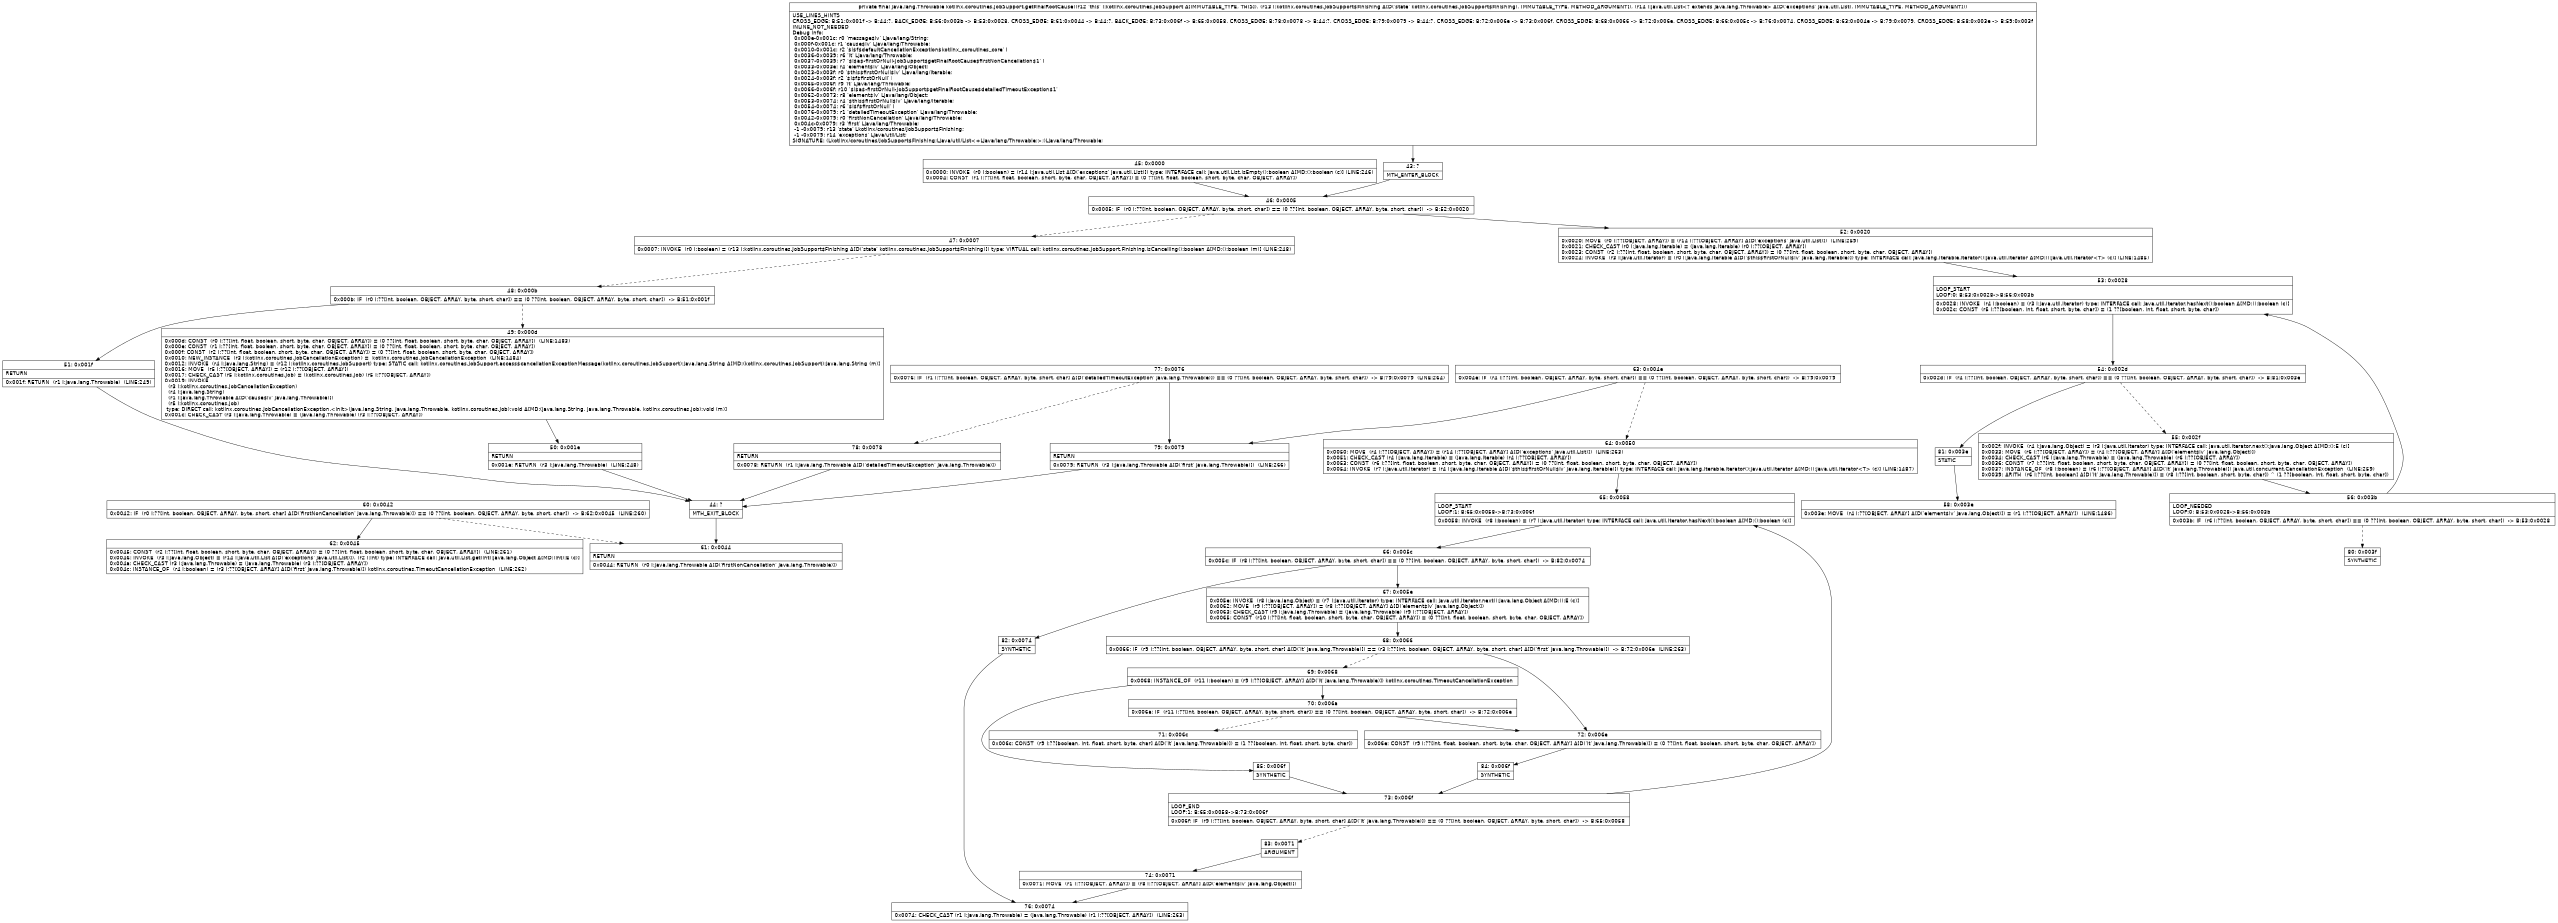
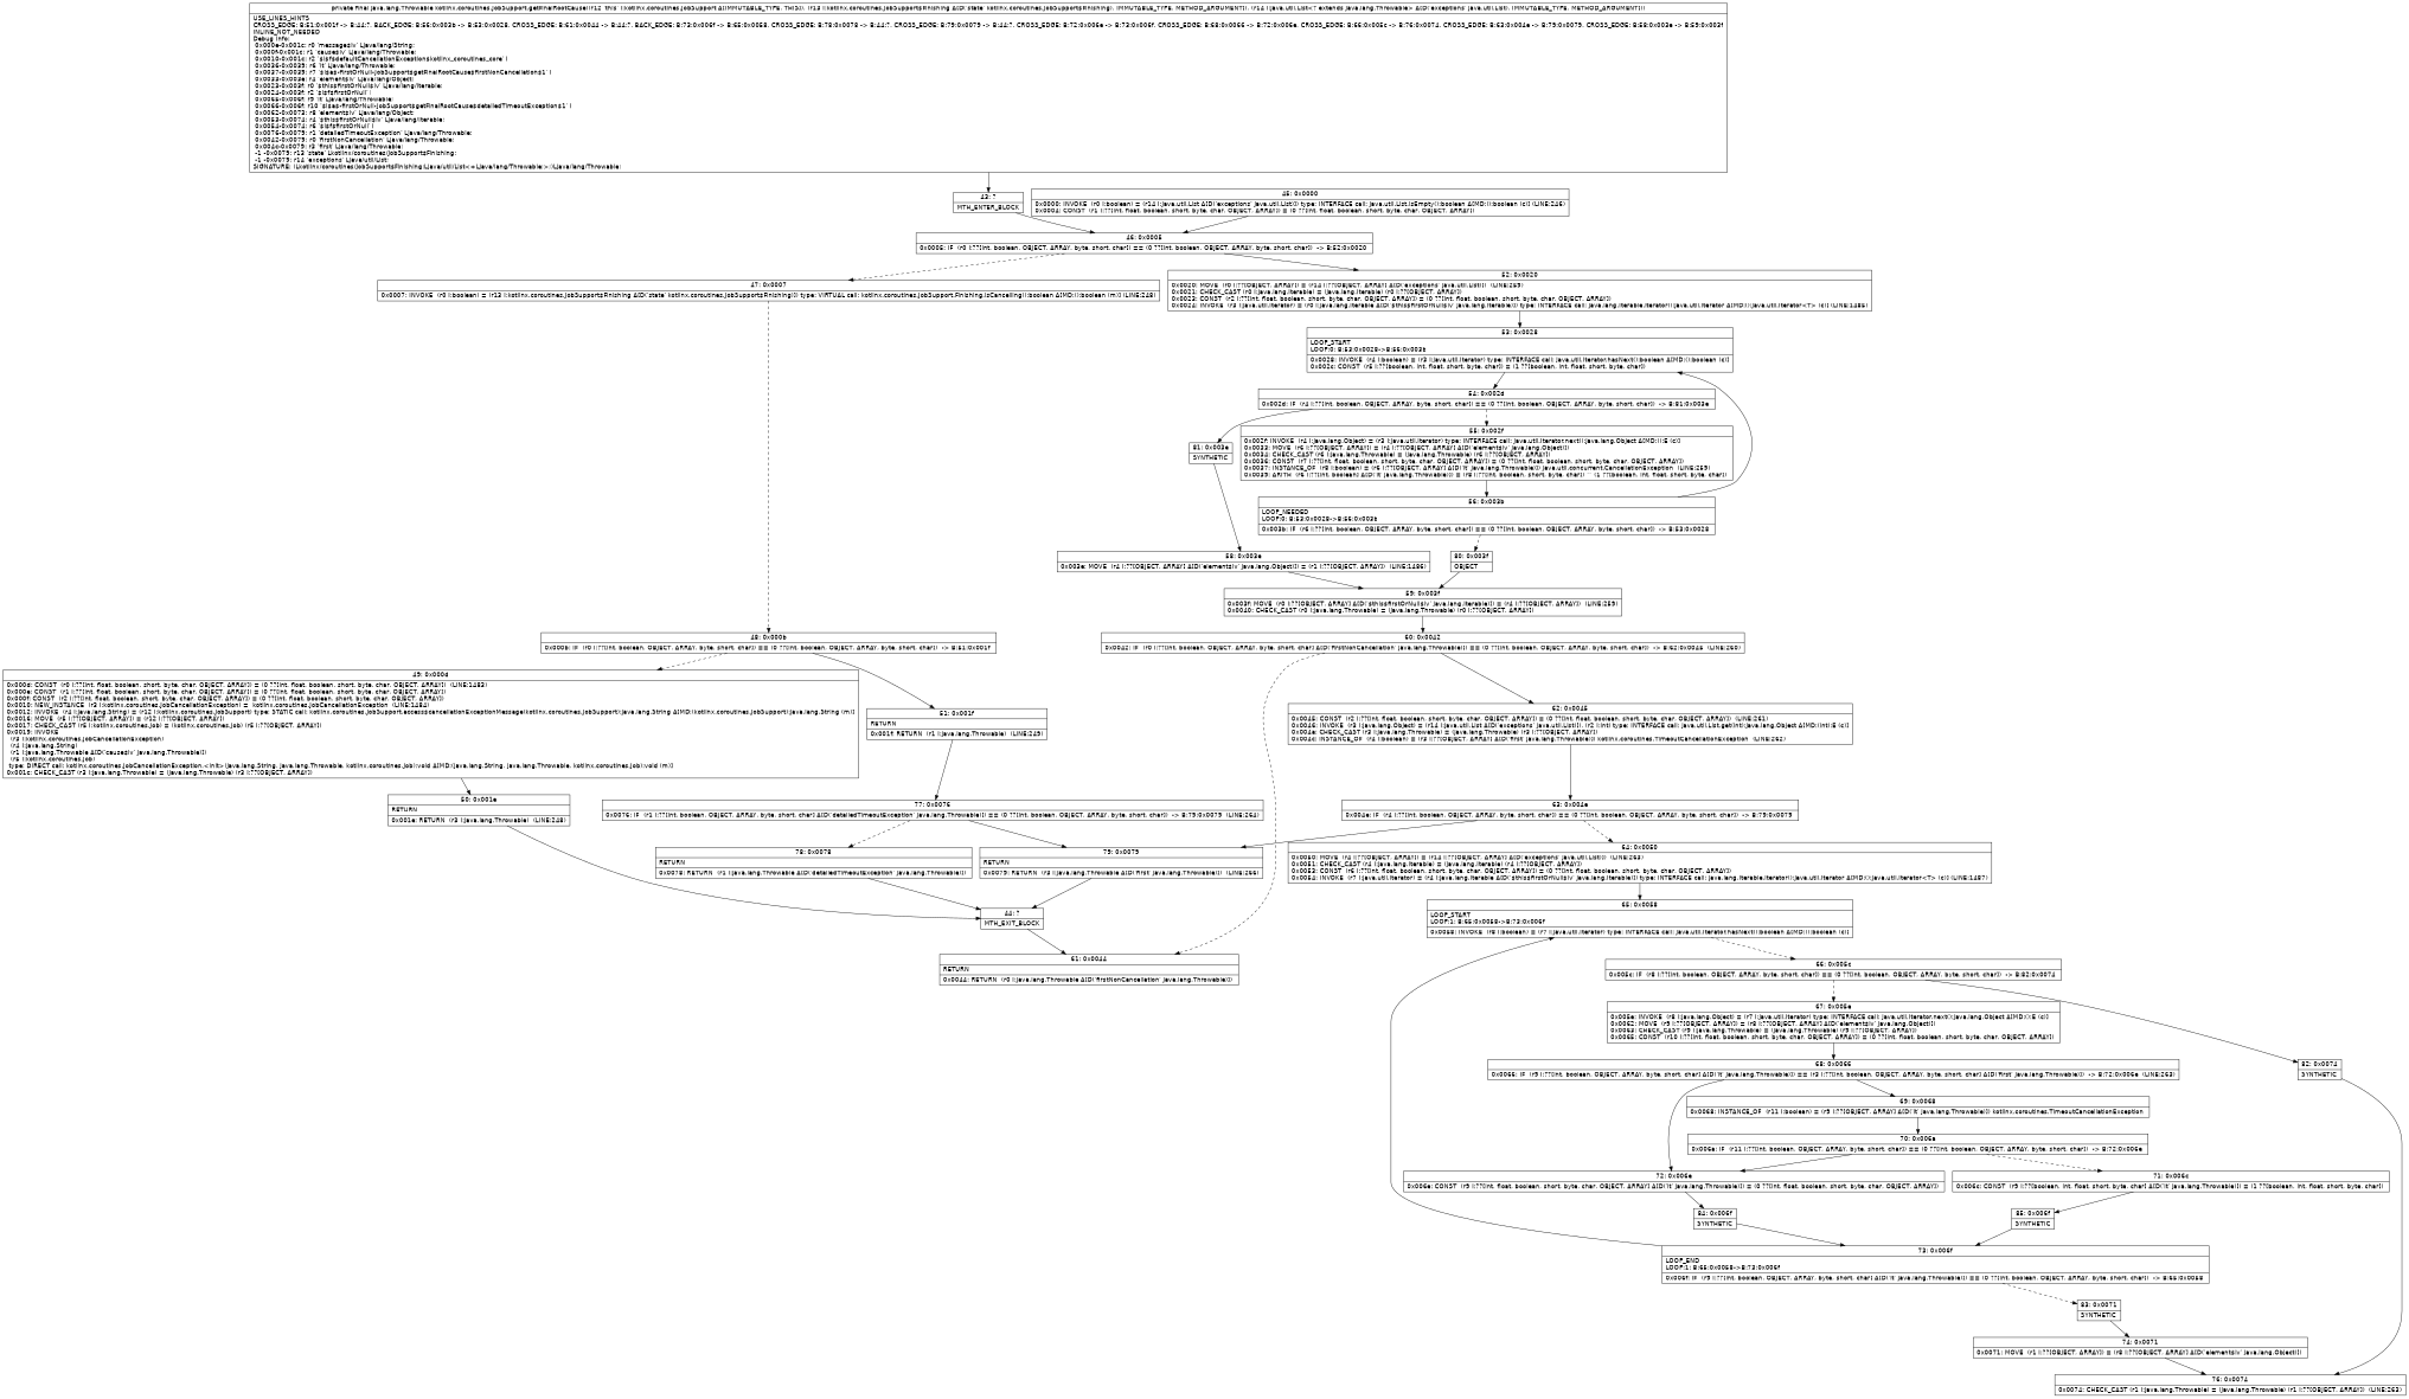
  digraph {
    fontname="DejaVu Sans"
    node [fontname="DejaVu Sans" shape=record]
    edge [fontname="DejaVu Sans"]
    n1 [label="{43\:\ ?|MTH_ENTER_BLOCK\l}"]
    n2 [label="{46\:\ 0x0005|0x0005: IF  (r0 I:??[int, boolean, OBJECT, ARRAY, byte, short, char]) == (0 ??[int, boolean, OBJECT, ARRAY, byte, short, char])  \-\> B:52:0x0020 \l}"]
    n3 [label="{45\:\ 0x0000|0x0000: INVOKE  (r0 I:boolean) = (r14 I:java.util.List A[D('exceptions' java.util.List)]) type: INTERFACE call: java.util.List.isEmpty():boolean A[MD:():boolean (c)] (LINE:246)\l0x0004: CONST  (r1 I:??[int, float, boolean, short, byte, char, OBJECT, ARRAY]) = (0 ??[int, float, boolean, short, byte, char, OBJECT, ARRAY]) \l}"]
    n4 [label="{47\:\ 0x0007|0x0007: INVOKE  (r0 I:boolean) = (r13 I:kotlinx.coroutines.JobSupport$Finishing A[D('state' kotlinx.coroutines.JobSupport$Finishing)]) type: VIRTUAL call: kotlinx.coroutines.JobSupport.Finishing.isCancelling():boolean A[MD:():boolean (m)] (LINE:248)\l}"]
    n5 [label="{52\:\ 0x0020|0x0020: MOVE  (r0 I:??[OBJECT, ARRAY]) = (r14 I:??[OBJECT, ARRAY] A[D('exceptions' java.util.List)])  (LINE:259)\l0x0021: CHECK_CAST (r0 I:java.lang.Iterable) = (java.lang.Iterable) (r0 I:??[OBJECT, ARRAY]) \l0x0023: CONST  (r2 I:??[int, float, boolean, short, byte, char, OBJECT, ARRAY]) = (0 ??[int, float, boolean, short, byte, char, OBJECT, ARRAY]) \l0x0024: INVOKE  (r3 I:java.util.Iterator) = (r0 I:java.lang.Iterable A[D('$this$firstOrNull$iv' java.lang.Iterable)]) type: INTERFACE call: java.lang.Iterable.iterator():java.util.Iterator A[MD:():java.util.Iterator\<T\> (c)] (LINE:1485)\l}"]
    n6 [label="{48\:\ 0x000b|0x000b: IF  (r0 I:??[int, boolean, OBJECT, ARRAY, byte, short, char]) == (0 ??[int, boolean, OBJECT, ARRAY, byte, short, char])  \-\> B:51:0x001f \l}"]
    n7 [label="{53\:\ 0x0028|LOOP_START\lLOOP:0: B:53:0x0028\-\>B:56:0x003b\l|0x0028: INVOKE  (r4 I:boolean) = (r3 I:java.util.Iterator) type: INTERFACE call: java.util.Iterator.hasNext():boolean A[MD:():boolean (c)]\l0x002c: CONST  (r5 I:??[boolean, int, float, short, byte, char]) = (1 ??[boolean, int, float, short, byte, char]) \l}"]
    n8 [label="{49\:\ 0x000d|0x000d: CONST  (r0 I:??[int, float, boolean, short, byte, char, OBJECT, ARRAY]) = (0 ??[int, float, boolean, short, byte, char, OBJECT, ARRAY])  (LINE:1483)\l0x000e: CONST  (r1 I:??[int, float, boolean, short, byte, char, OBJECT, ARRAY]) = (0 ??[int, float, boolean, short, byte, char, OBJECT, ARRAY]) \l0x000f: CONST  (r2 I:??[int, float, boolean, short, byte, char, OBJECT, ARRAY]) = (0 ??[int, float, boolean, short, byte, char, OBJECT, ARRAY]) \l0x0010: NEW_INSTANCE  (r3 I:kotlinx.coroutines.JobCancellationException) =  kotlinx.coroutines.JobCancellationException  (LINE:1484)\l0x0012: INVOKE  (r4 I:java.lang.String) = (r12 I:kotlinx.coroutines.JobSupport) type: STATIC call: kotlinx.coroutines.JobSupport.access$cancellationExceptionMessage(kotlinx.coroutines.JobSupport):java.lang.String A[MD:(kotlinx.coroutines.JobSupport):java.lang.String (m)]\l0x0016: MOVE  (r5 I:??[OBJECT, ARRAY]) = (r12 I:??[OBJECT, ARRAY]) \l0x0017: CHECK_CAST (r5 I:kotlinx.coroutines.Job) = (kotlinx.coroutines.Job) (r5 I:??[OBJECT, ARRAY]) \l0x0019: INVOKE  \l  (r3 I:kotlinx.coroutines.JobCancellationException)\l  (r4 I:java.lang.String)\l  (r1 I:java.lang.Throwable A[D('cause$iv' java.lang.Throwable)])\l  (r5 I:kotlinx.coroutines.Job)\l type: DIRECT call: kotlinx.coroutines.JobCancellationException.\<init\>(java.lang.String, java.lang.Throwable, kotlinx.coroutines.Job):void A[MD:(java.lang.String, java.lang.Throwable, kotlinx.coroutines.Job):void (m)]\l0x001c: CHECK_CAST (r3 I:java.lang.Throwable) = (java.lang.Throwable) (r3 I:??[OBJECT, ARRAY]) \l}"]
    n9 [label="{51\:\ 0x001f|RETURN\l|0x001f: RETURN  (r1 I:java.lang.Throwable)  (LINE:249)\l}"]
    n10 [label="{50\:\ 0x001e|RETURN\l|0x001e: RETURN  (r3 I:java.lang.Throwable)  (LINE:248)\l}"]
    n11 [label="{44\:\ ?|MTH_EXIT_BLOCK\l}"]
    n12 [label="{61\:\ 0x0044|RETURN\l|0x0044: RETURN  (r0 I:java.lang.Throwable A[D('firstNonCancellation' java.lang.Throwable)]) \l}"]
    n13 [label="{54\:\ 0x002d|0x002d: IF  (r4 I:??[int, boolean, OBJECT, ARRAY, byte, short, char]) == (0 ??[int, boolean, OBJECT, ARRAY, byte, short, char])  \-\> B:81:0x003e \l}"]
    n14 [label="{55\:\ 0x002f|0x002f: INVOKE  (r4 I:java.lang.Object) = (r3 I:java.util.Iterator) type: INTERFACE call: java.util.Iterator.next():java.lang.Object A[MD:():E (c)]\l0x0033: MOVE  (r6 I:??[OBJECT, ARRAY]) = (r4 I:??[OBJECT, ARRAY] A[D('element$iv' java.lang.Object)]) \l0x0034: CHECK_CAST (r6 I:java.lang.Throwable) = (java.lang.Throwable) (r6 I:??[OBJECT, ARRAY]) \l0x0036: CONST  (r7 I:??[int, float, boolean, short, byte, char, OBJECT, ARRAY]) = (0 ??[int, float, boolean, short, byte, char, OBJECT, ARRAY]) \l0x0037: INSTANCE_OF  (r8 I:boolean) = (r6 I:??[OBJECT, ARRAY] A[D('it' java.lang.Throwable)]) java.util.concurrent.CancellationException  (LINE:259)\l0x0039: ARITH  (r6 I:??[int, boolean] A[D('it' java.lang.Throwable)]) = (r8 I:??[int, boolean, short, byte, char]) ^ (1 ??[boolean, int, float, short, byte, char]) \l}"]
-   n15 [label="{81\:\ 0x003e|STATIC\l}"]
+   n15 [label="{81\:\ 0x003e|SYNTHETIC\l}"]
    n16 [label="{56\:\ 0x003b|LOOP_NEEDED\lLOOP:0: B:53:0x0028\-\>B:56:0x003b\l|0x003b: IF  (r6 I:??[int, boolean, OBJECT, ARRAY, byte, short, char]) == (0 ??[int, boolean, OBJECT, ARRAY, byte, short, char])  \-\> B:53:0x0028 \l}"]
    n17 [label="{58\:\ 0x003e|0x003e: MOVE  (r4 I:??[OBJECT, ARRAY] A[D('element$iv' java.lang.Object)]) = (r1 I:??[OBJECT, ARRAY])  (LINE:1486)\l}"]
-   n18 [label="{80\:\ 0x003f|SYNTHETIC\l}"]
+   n18 [label="{80\:\ 0x003f|OBJECT\l}"]
+   n19 [label="{59\:\ 0x003f|0x003f: MOVE  (r0 I:??[OBJECT, ARRAY] A[D('$this$firstOrNull$iv' java.lang.Iterable)]) = (r4 I:??[OBJECT, ARRAY])  (LINE:259)\l0x0040: CHECK_CAST (r0 I:java.lang.Throwable) = (java.lang.Throwable) (r0 I:??[OBJECT, ARRAY]) \l}"]
    n20 [label="{60\:\ 0x0042|0x0042: IF  (r0 I:??[int, boolean, OBJECT, ARRAY, byte, short, char] A[D('firstNonCancellation' java.lang.Throwable)]) == (0 ??[int, boolean, OBJECT, ARRAY, byte, short, char])  \-\> B:62:0x0045  (LINE:260)\l}"]
    n21 [label="{62\:\ 0x0045|0x0045: CONST  (r2 I:??[int, float, boolean, short, byte, char, OBJECT, ARRAY]) = (0 ??[int, float, boolean, short, byte, char, OBJECT, ARRAY])  (LINE:261)\l0x0046: INVOKE  (r3 I:java.lang.Object) = (r14 I:java.util.List A[D('exceptions' java.util.List)]), (r2 I:int) type: INTERFACE call: java.util.List.get(int):java.lang.Object A[MD:(int):E (c)]\l0x004a: CHECK_CAST (r3 I:java.lang.Throwable) = (java.lang.Throwable) (r3 I:??[OBJECT, ARRAY]) \l0x004c: INSTANCE_OF  (r4 I:boolean) = (r3 I:??[OBJECT, ARRAY] A[D('first' java.lang.Throwable)]) kotlinx.coroutines.TimeoutCancellationException  (LINE:262)\l}"]
    n22 [label="{63\:\ 0x004e|0x004e: IF  (r4 I:??[int, boolean, OBJECT, ARRAY, byte, short, char]) == (0 ??[int, boolean, OBJECT, ARRAY, byte, short, char])  \-\> B:79:0x0079 \l}"]
    n23 [label="{64\:\ 0x0050|0x0050: MOVE  (r4 I:??[OBJECT, ARRAY]) = (r14 I:??[OBJECT, ARRAY] A[D('exceptions' java.util.List)])  (LINE:263)\l0x0051: CHECK_CAST (r4 I:java.lang.Iterable) = (java.lang.Iterable) (r4 I:??[OBJECT, ARRAY]) \l0x0053: CONST  (r6 I:??[int, float, boolean, short, byte, char, OBJECT, ARRAY]) = (0 ??[int, float, boolean, short, byte, char, OBJECT, ARRAY]) \l0x0054: INVOKE  (r7 I:java.util.Iterator) = (r4 I:java.lang.Iterable A[D('$this$firstOrNull$iv' java.lang.Iterable)]) type: INTERFACE call: java.lang.Iterable.iterator():java.util.Iterator A[MD:():java.util.Iterator\<T\> (c)] (LINE:1487)\l}"]
    n24 [label="{79\:\ 0x0079|RETURN\l|0x0079: RETURN  (r3 I:java.lang.Throwable A[D('first' java.lang.Throwable)])  (LINE:266)\l}"]
    n25 [label="{65\:\ 0x0058|LOOP_START\lLOOP:1: B:65:0x0058\-\>B:73:0x006f\l|0x0058: INVOKE  (r8 I:boolean) = (r7 I:java.util.Iterator) type: INTERFACE call: java.util.Iterator.hasNext():boolean A[MD:():boolean (c)]\l}"]
    n26 [label="{66\:\ 0x005c|0x005c: IF  (r8 I:??[int, boolean, OBJECT, ARRAY, byte, short, char]) == (0 ??[int, boolean, OBJECT, ARRAY, byte, short, char])  \-\> B:82:0x0074 \l}"]
    n27 [label="{67\:\ 0x005e|0x005e: INVOKE  (r8 I:java.lang.Object) = (r7 I:java.util.Iterator) type: INTERFACE call: java.util.Iterator.next():java.lang.Object A[MD:():E (c)]\l0x0062: MOVE  (r9 I:??[OBJECT, ARRAY]) = (r8 I:??[OBJECT, ARRAY] A[D('element$iv' java.lang.Object)]) \l0x0063: CHECK_CAST (r9 I:java.lang.Throwable) = (java.lang.Throwable) (r9 I:??[OBJECT, ARRAY]) \l0x0065: CONST  (r10 I:??[int, float, boolean, short, byte, char, OBJECT, ARRAY]) = (0 ??[int, float, boolean, short, byte, char, OBJECT, ARRAY]) \l}"]
    n28 [label="{82\:\ 0x0074|SYNTHETIC\l}"]
    n29 [label="{68\:\ 0x0066|0x0066: IF  (r9 I:??[int, boolean, OBJECT, ARRAY, byte, short, char] A[D('it' java.lang.Throwable)]) == (r3 I:??[int, boolean, OBJECT, ARRAY, byte, short, char] A[D('first' java.lang.Throwable)])  \-\> B:72:0x006e  (LINE:263)\l}"]
    n30 [label="{76\:\ 0x0074|0x0074: CHECK_CAST (r1 I:java.lang.Throwable) = (java.lang.Throwable) (r1 I:??[OBJECT, ARRAY])  (LINE:263)\l}"]
    n31 [label="{69\:\ 0x0068|0x0068: INSTANCE_OF  (r11 I:boolean) = (r9 I:??[OBJECT, ARRAY] A[D('it' java.lang.Throwable)]) kotlinx.coroutines.TimeoutCancellationException \l}"]
    n32 [label="{72\:\ 0x006e|0x006e: CONST  (r9 I:??[int, float, boolean, short, byte, char, OBJECT, ARRAY] A[D('it' java.lang.Throwable)]) = (0 ??[int, float, boolean, short, byte, char, OBJECT, ARRAY]) \l}"]
    n33 [label="{70\:\ 0x006a|0x006a: IF  (r11 I:??[int, boolean, OBJECT, ARRAY, byte, short, char]) == (0 ??[int, boolean, OBJECT, ARRAY, byte, short, char])  \-\> B:72:0x006e \l}"]
    n34 [label="{84\:\ 0x006f|SYNTHETIC\l}"]
    n35 [label="{71\:\ 0x006c|0x006c: CONST  (r9 I:??[boolean, int, float, short, byte, char] A[D('it' java.lang.Throwable)]) = (1 ??[boolean, int, float, short, byte, char]) \l}"]
    n36 [label="{85\:\ 0x006f|SYNTHETIC\l}"]
    n37 [label="{73\:\ 0x006f|LOOP_END\lLOOP:1: B:65:0x0058\-\>B:73:0x006f\l|0x006f: IF  (r9 I:??[int, boolean, OBJECT, ARRAY, byte, short, char] A[D('it' java.lang.Throwable)]) == (0 ??[int, boolean, OBJECT, ARRAY, byte, short, char])  \-\> B:65:0x0058 \l}"]
-   n38 [label="{83\:\ 0x0071|ARGUMENT\l}"]
+   n38 [label="{83\:\ 0x0071|SYNTHETIC\l}"]
    n39 [label="{74\:\ 0x0071|0x0071: MOVE  (r1 I:??[OBJECT, ARRAY]) = (r8 I:??[OBJECT, ARRAY] A[D('element$iv' java.lang.Object)]) \l}"]
    n40 [label="{77\:\ 0x0076|0x0076: IF  (r1 I:??[int, boolean, OBJECT, ARRAY, byte, short, char] A[D('detailedTimeoutException' java.lang.Throwable)]) == (0 ??[int, boolean, OBJECT, ARRAY, byte, short, char])  \-\> B:79:0x0079  (LINE:264)\l}"]
    n41 [label="{78\:\ 0x0078|RETURN\l|0x0078: RETURN  (r1 I:java.lang.Throwable A[D('detailedTimeoutException' java.lang.Throwable)]) \l}"]
    n42 [label="{private final java.lang.Throwable kotlinx.coroutines.JobSupport.getFinalRootCause((r12 'this' I:kotlinx.coroutines.JobSupport A[IMMUTABLE_TYPE, THIS]), (r13 I:kotlinx.coroutines.JobSupport$Finishing A[D('state' kotlinx.coroutines.JobSupport$Finishing), IMMUTABLE_TYPE, METHOD_ARGUMENT]), (r14 I:java.util.List\<? extends java.lang.Throwable\> A[D('exceptions' java.util.List), IMMUTABLE_TYPE, METHOD_ARGUMENT]))  | USE_LINES_HINTS\lCROSS_EDGE: B:51:0x001f \-\> B:44:?, BACK_EDGE: B:56:0x003b \-\> B:53:0x0028, CROSS_EDGE: B:61:0x0044 \-\> B:44:?, BACK_EDGE: B:73:0x006f \-\> B:65:0x0058, CROSS_EDGE: B:78:0x0078 \-\> B:44:?, CROSS_EDGE: B:79:0x0079 \-\> B:44:?, CROSS_EDGE: B:72:0x006e \-\> B:73:0x006f, CROSS_EDGE: B:68:0x0066 \-\> B:72:0x006e, CROSS_EDGE: B:66:0x005c \-\> B:76:0x0074, CROSS_EDGE: B:63:0x004e \-\> B:79:0x0079, CROSS_EDGE: B:58:0x003e \-\> B:59:0x003f\lINLINE_NOT_NEEDED\lDebug Info:\l  0x000e\-0x001c: r0 'message$iv' Ljava\/lang\/String;\l  0x000f\-0x001c: r1 'cause$iv' Ljava\/lang\/Throwable;\l  0x0010\-0x001c: r2 '$i$f$defaultCancellationException$kotlinx_coroutines_core' I\l  0x0036\-0x0039: r6 'it' Ljava\/lang\/Throwable;\l  0x0037\-0x0039: r7 '$i$a$\-firstOrNull\-JobSupport$getFinalRootCause$firstNonCancellation$1' I\l  0x0033\-0x003e: r4 'element$iv' Ljava\/lang\/Object;\l  0x0023\-0x003f: r0 '$this$firstOrNull$iv' Ljava\/lang\/Iterable;\l  0x0024\-0x003f: r2 '$i$f$firstOrNull' I\l  0x0065\-0x006f: r9 'it' Ljava\/lang\/Throwable;\l  0x0066\-0x006f: r10 '$i$a$\-firstOrNull\-JobSupport$getFinalRootCause$detailedTimeoutException$1' I\l  0x0062\-0x0073: r8 'element$iv' Ljava\/lang\/Object;\l  0x0053\-0x0074: r4 '$this$firstOrNull$iv' Ljava\/lang\/Iterable;\l  0x0054\-0x0074: r6 '$i$f$firstOrNull' I\l  0x0076\-0x0079: r1 'detailedTimeoutException' Ljava\/lang\/Throwable;\l  0x0042\-0x0079: r0 'firstNonCancellation' Ljava\/lang\/Throwable;\l  0x004c\-0x0079: r3 'first' Ljava\/lang\/Throwable;\l  \-1 \-0x0079: r13 'state' Lkotlinx\/coroutines\/JobSupport$Finishing;\l  \-1 \-0x0079: r14 'exceptions' Ljava\/util\/List;\lSIGNATURE: (Lkotlinx\/coroutines\/JobSupport$Finishing;Ljava\/util\/List\<+Ljava\/lang\/Throwable;\>;)Ljava\/lang\/Throwable;\l}"]
    n1 -> n2
    n2 -> n4 [style=dashed]
    n2 -> n5
    n3 -> n2
    n4 -> n6 [style=dashed]
    n5 -> n7
    n6 -> n8 [style=dashed]
    n6 -> n9
    n7 -> n13
    n8 -> n10
-   n9 -> n11
+   n9 -> n40
    n10 -> n11
    n11 -> n12
    n13 -> n14 [style=dashed]
    n13 -> n15
    n14 -> n16
    n15 -> n17
    n16 -> n7
    n16 -> n18 [style=dashed]
+   n17 -> n19
+   n18 -> n19
+   n19 -> n20
    n20 -> n12 [style=dashed]
    n20 -> n21
+   n21 -> n22
    n22 -> n23 [style=dashed]
    n22 -> n24
    n23 -> n25
    n24 -> n11
-   n25 -> n26
-   n26 -> n27 [style=solid]
+   n25 -> n26 [style=dashed]
+   n26 -> n27 [style=dashed]
    n26 -> n28
    n27 -> n29
    n28 -> n30
-   n29 -> n31 [style=dashed]
+   n29 -> n31 [style=solid]
    n29 -> n32
    n31 -> n33
    n32 -> n34
    n33 -> n32
    n33 -> n35 [style=dashed]
    n34 -> n37
-   n31 -> n36
+   n35 -> n36
    n36 -> n37
    n37 -> n25
    n37 -> n38 [style=dashed]
    n38 -> n39
    n39 -> n30
    n40 -> n24
    n40 -> n41 [style=dashed]
    n41 -> n11
    n42 -> n1
  }
